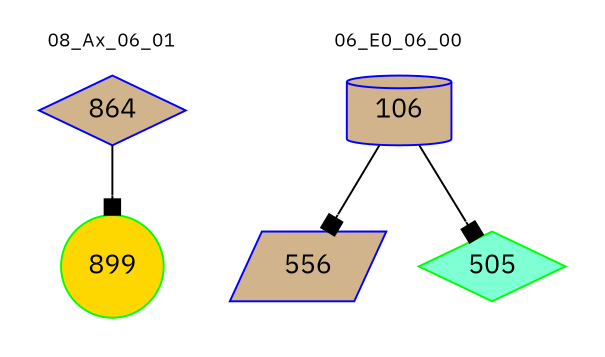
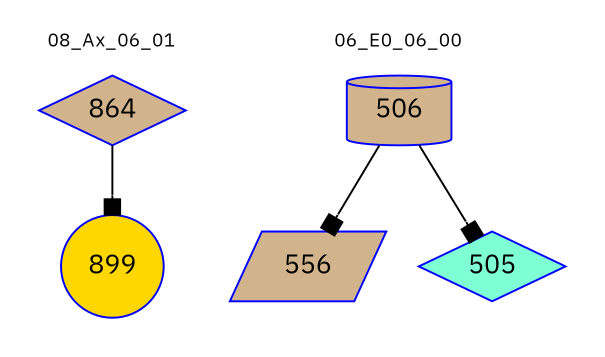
  digraph {
    fontname="IBM Plex Sans"
    node [color=blue fillcolor=tan fontname="IBM Plex Sans" shape=diamond style=filled]
    edge [arrowhead=box color=black fontname="IBM Plex Sans"]
    n1 [label=864]
-   n2 [color=green fillcolor=gold label=899 shape=circle]
-   n3 [label=106 shape=cylinder]
+   n2 [fillcolor=gold label=899 shape=circle]
+   n3 [label=506 shape=cylinder]
    n4 [label=556 shape=parallelogram]
-   n5 [color=green fillcolor=aquamarine label=505]
+   n5 [fillcolor=aquamarine label=505]
    subgraph cluster_1 {
      color=white
      fontsize=10
      label="08_Ax_06_01"
      n1
      n2
    }
    subgraph cluster_2 {
      color=white
      fontsize=10
      label="06_E0_06_00"
      n3
      n4
      n5
    }
    n1 -> n2
    n3 -> n4
    n3 -> n5
  }
